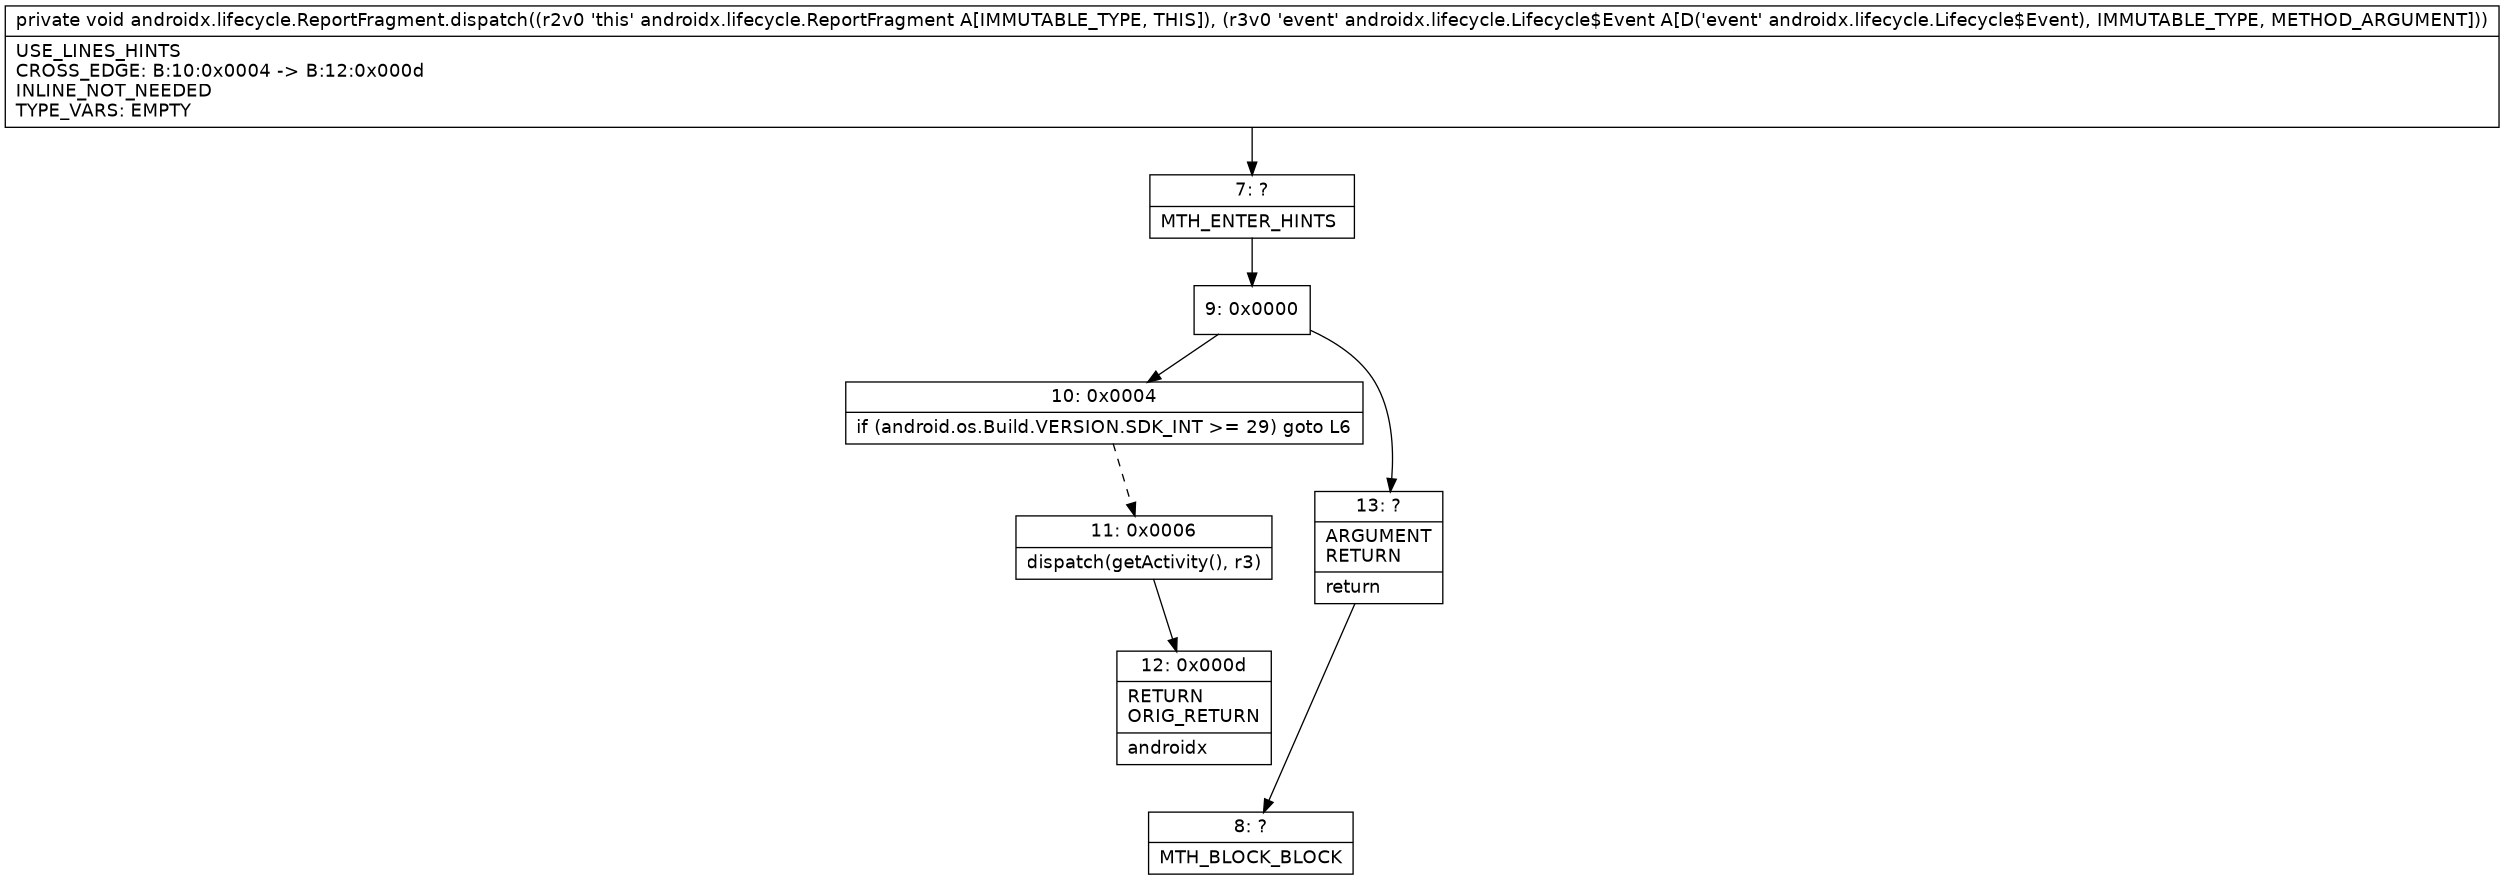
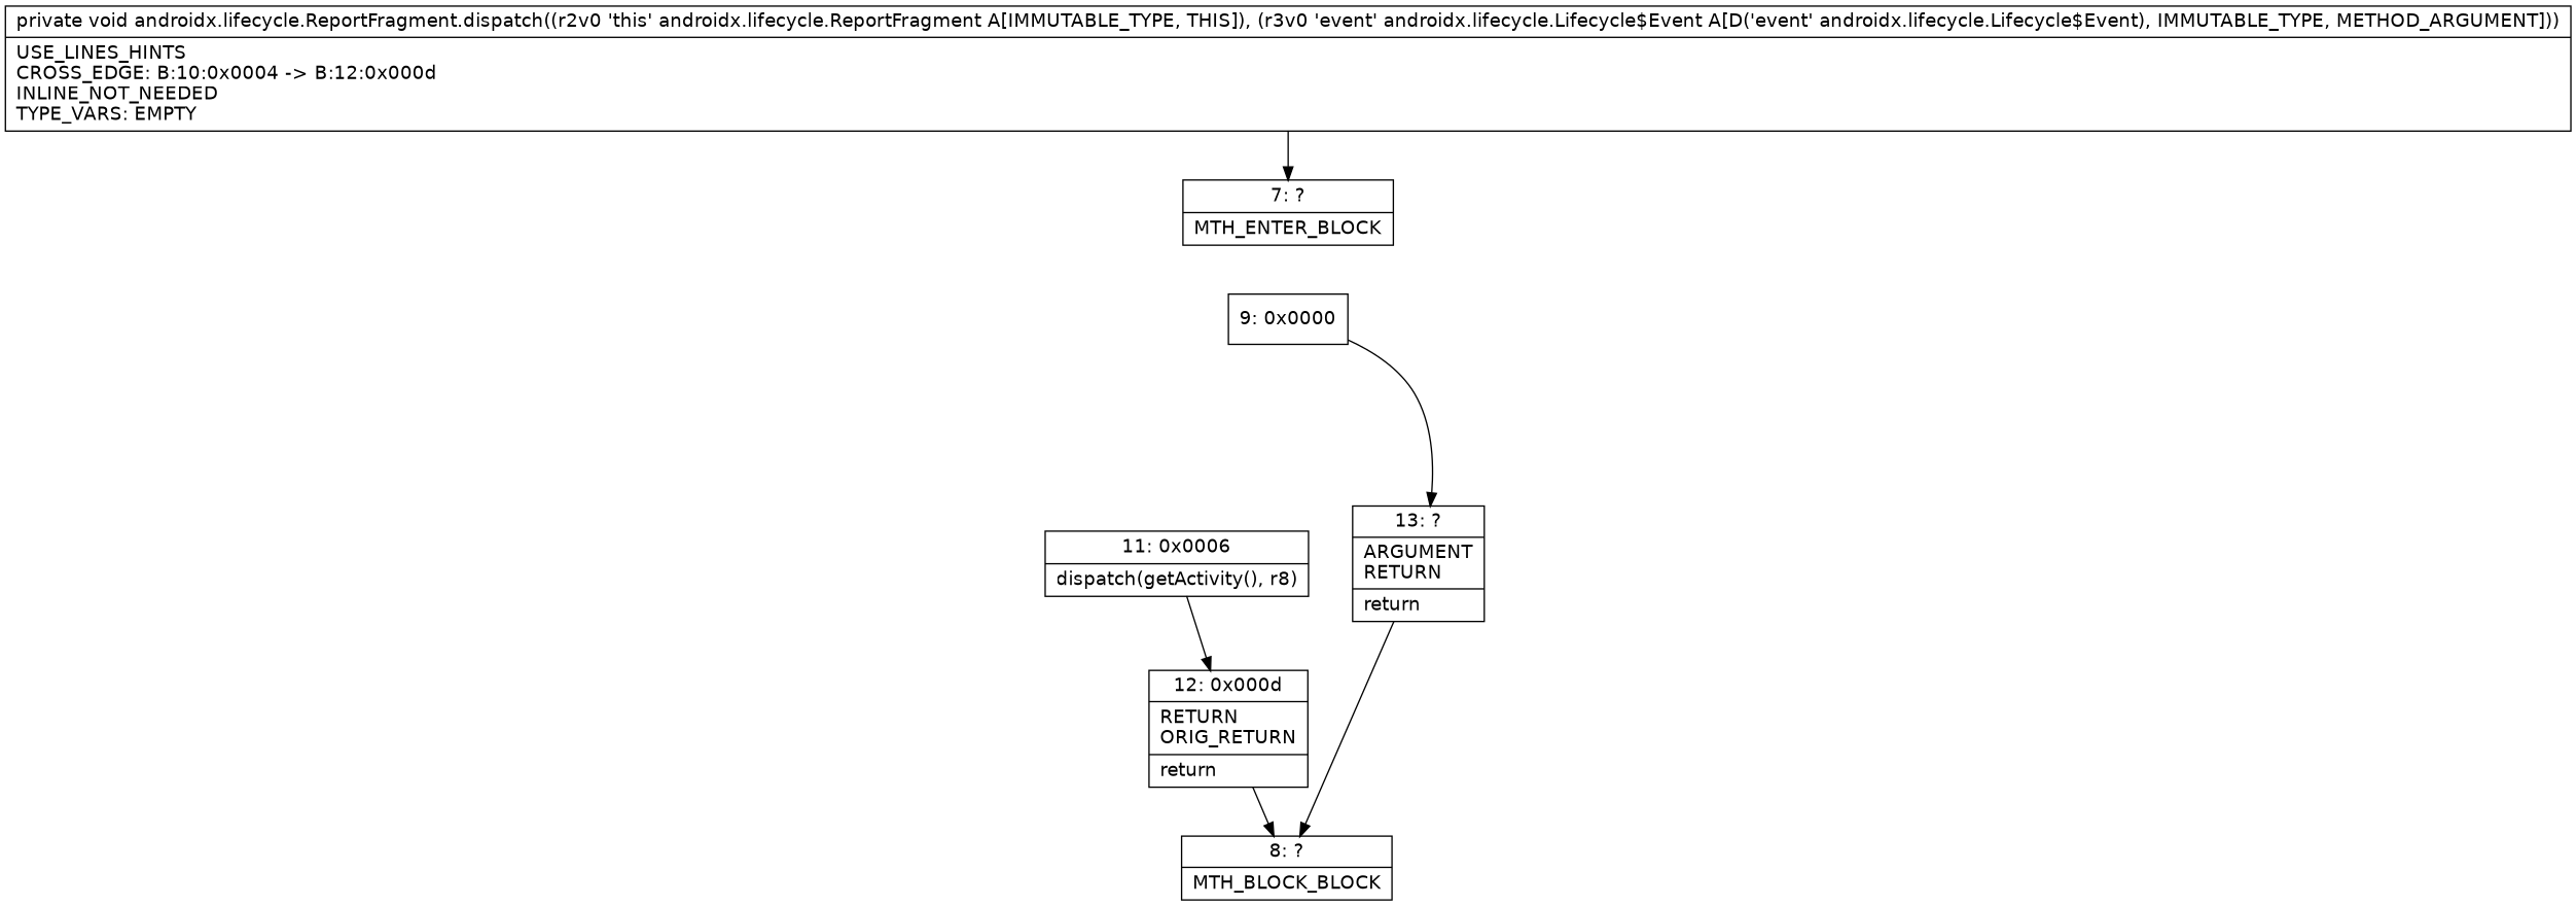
  digraph {
    fontname="DejaVu Sans"
    node [fontname="DejaVu Sans" shape=record]
    edge [fontname="DejaVu Sans"]
-   n1 [label="{7\:\ ?|MTH_ENTER_HINTS\l}"]
+   n1 [label="{7\:\ ?|MTH_ENTER_BLOCK\l}"]
    n2 [label="{9\:\ 0x0000}"]
-   n3 [label="{10\:\ 0x0004|if (android.os.Build.VERSION.SDK_INT \>= 29) goto L6\l}"]
    n4 [label="{13\:\ ?|ARGUMENT\lRETURN\l|return\l}"]
-   n5 [label="{11\:\ 0x0006|dispatch(getActivity(), r3)\l}"]
-   n6 [label="{12\:\ 0x000d|RETURN\lORIG_RETURN\l|androidx\l}"]
+   n5 [label="{11\:\ 0x0006|dispatch(getActivity(), r8)\l}"]
+   n6 [label="{12\:\ 0x000d|RETURN\lORIG_RETURN\l|return\l}"]
    n7 [label="{8\:\ ?|MTH_BLOCK_BLOCK\l}"]
    n8 [label="{private void androidx.lifecycle.ReportFragment.dispatch((r2v0 'this' androidx.lifecycle.ReportFragment A[IMMUTABLE_TYPE, THIS]), (r3v0 'event' androidx.lifecycle.Lifecycle$Event A[D('event' androidx.lifecycle.Lifecycle$Event), IMMUTABLE_TYPE, METHOD_ARGUMENT]))  | USE_LINES_HINTS\lCROSS_EDGE: B:10:0x0004 \-\> B:12:0x000d\lINLINE_NOT_NEEDED\lTYPE_VARS: EMPTY\l}"]
-   n1 -> n2
-   n2 -> n3
    n2 -> n4
-   n3 -> n5 [style=dashed]
    n4 -> n7
    n5 -> n6
+   n6 -> n7
    n8 -> n1
  }
